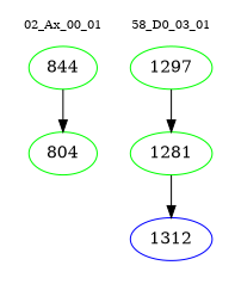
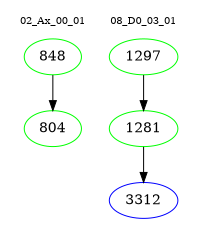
  digraph {
    node [color=green]
    edge [color=black]
-   n1 [label=844]
+   n1 [label=848]
    n2 [label=804]
    n3 [label=1297]
    n4 [label=1281]
-   n5 [color=blue label=1312]
+   n5 [color=blue label=3312]
    subgraph cluster_1 {
      color=white
      fontsize=10
      label="02_Ax_00_01"
      n1
      n2
    }
    subgraph cluster_2 {
      color=white
      fontsize=10
-     label="58_D0_03_01"
+     label="08_D0_03_01"
      n3
      n4
      n5
    }
    n1 -> n2
    n3 -> n4
    n4 -> n5
  }
